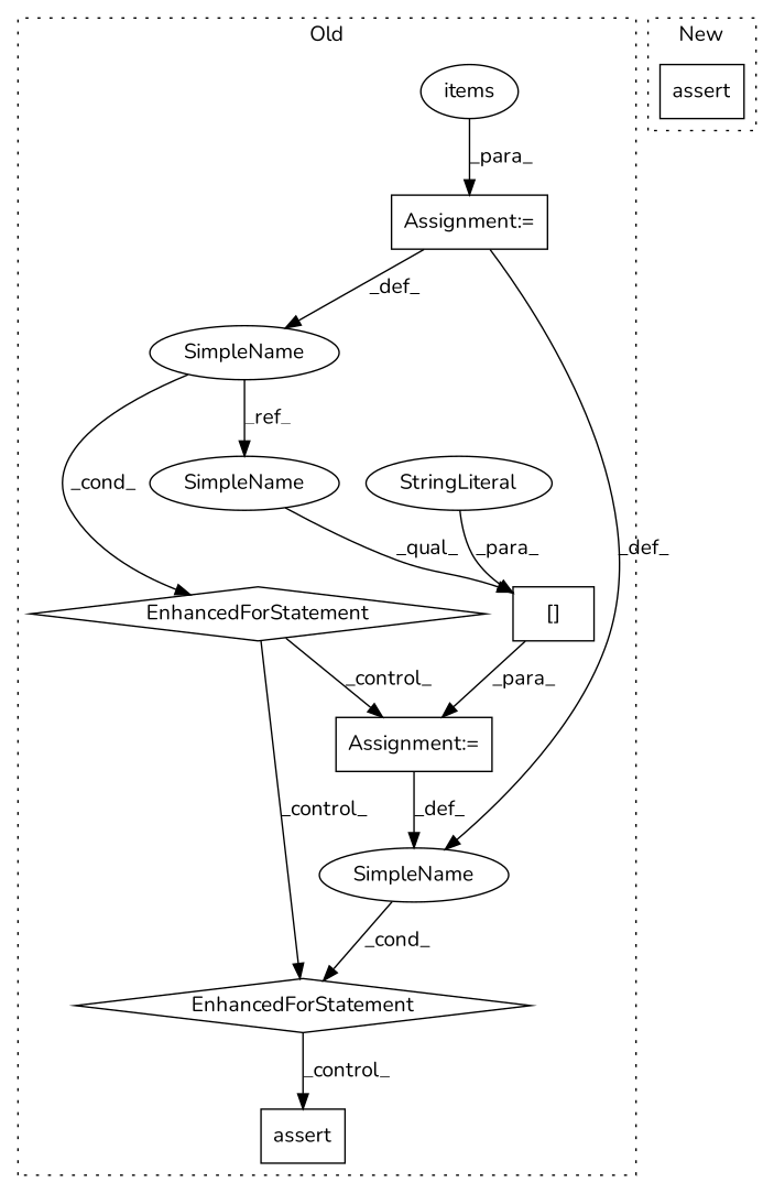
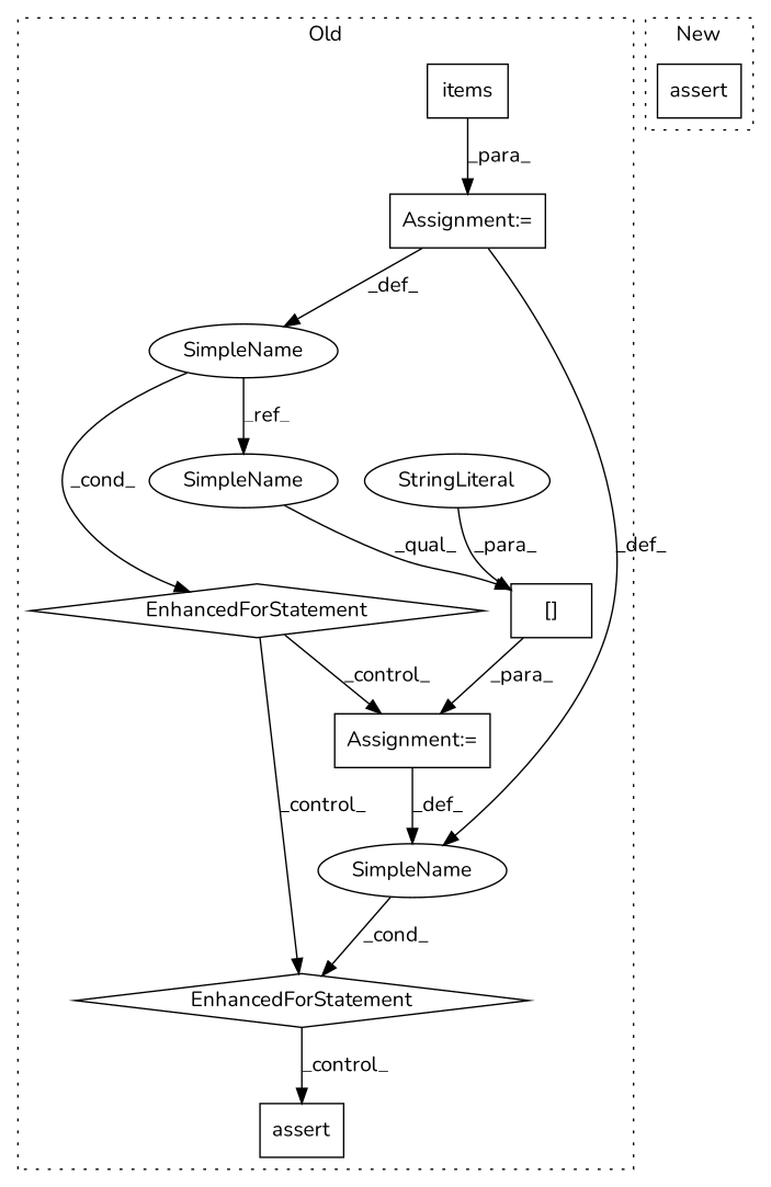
  digraph {
    fontname=Nunito
    node [a=42 l=7 s="3290,3402" shape=box fontname=Nunito]
    edge [fontname=Nunito]
-   n1 [a=32 label=items s=3395 shape=ellipse]
+   n1 [a=32 label=items s=3395]
    n2 [a=7 l="73,2" label="Assignment:="]
    n3 [a=70 l="73,2" label=EnhancedForStatement shape=diamond]
    n4 [a=7 l="61,2" label="Assignment:=" s="3414,3507"]
    n5 [label=SimpleName s=3367 shape=ellipse]
    n6 [a=70 l="61,2" label=EnhancedForStatement s="3414,3507" shape=diamond]
    n7 [a=6 label=assert s=3521]
    n8 [l=2 label=SimpleName s=3479 shape=ellipse]
    n9 [a=2 l="8,1" label="[]" s="3484,3506"]
    n10 [a=45 l=14 label=StringLiteral s=3492 shape=ellipse]
    n11 [label=SimpleName s=3484 shape=ellipse]
    n12 [a=6 label=assert s=3424]
    subgraph cluster_1 {
      label=Old
      style=dotted
      n1
      n2
      n3
      n4
      n5
      n6
      n7
      n8
      n9
      n10
      n11
    }
    subgraph cluster_2 {
      label=New
      style=dotted
      n12
    }
    n1 -> n2 [label=_para_]
    n2 -> n5 [label=_def_]
    n2 -> n8 [label=_def_]
    n3 -> n4 [label=_control_]
    n3 -> n6 [label=_control_]
    n4 -> n8 [label=_def_]
    n5 -> n3 [label=_cond_]
    n5 -> n11 [label=_ref_]
    n6 -> n7 [label=_control_]
    n8 -> n6 [label=_cond_]
    n9 -> n4 [label=_para_]
    n10 -> n9 [label=_para_]
    n11 -> n9 [label=_qual_]
  }
